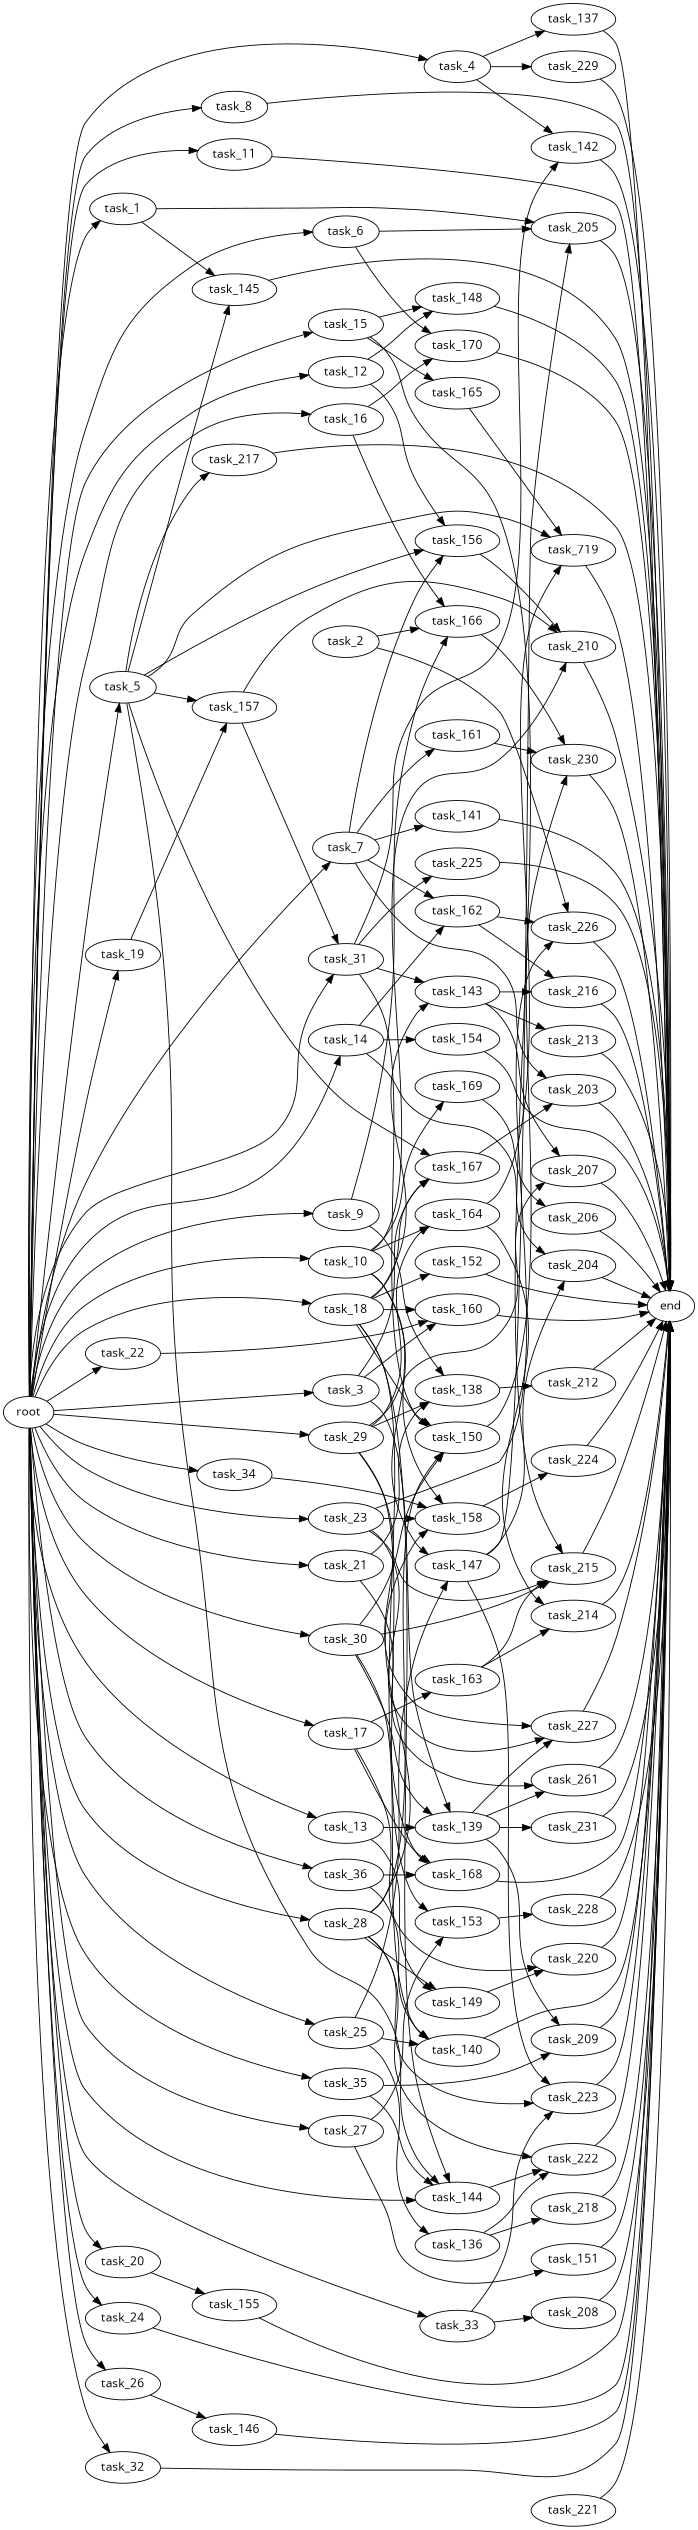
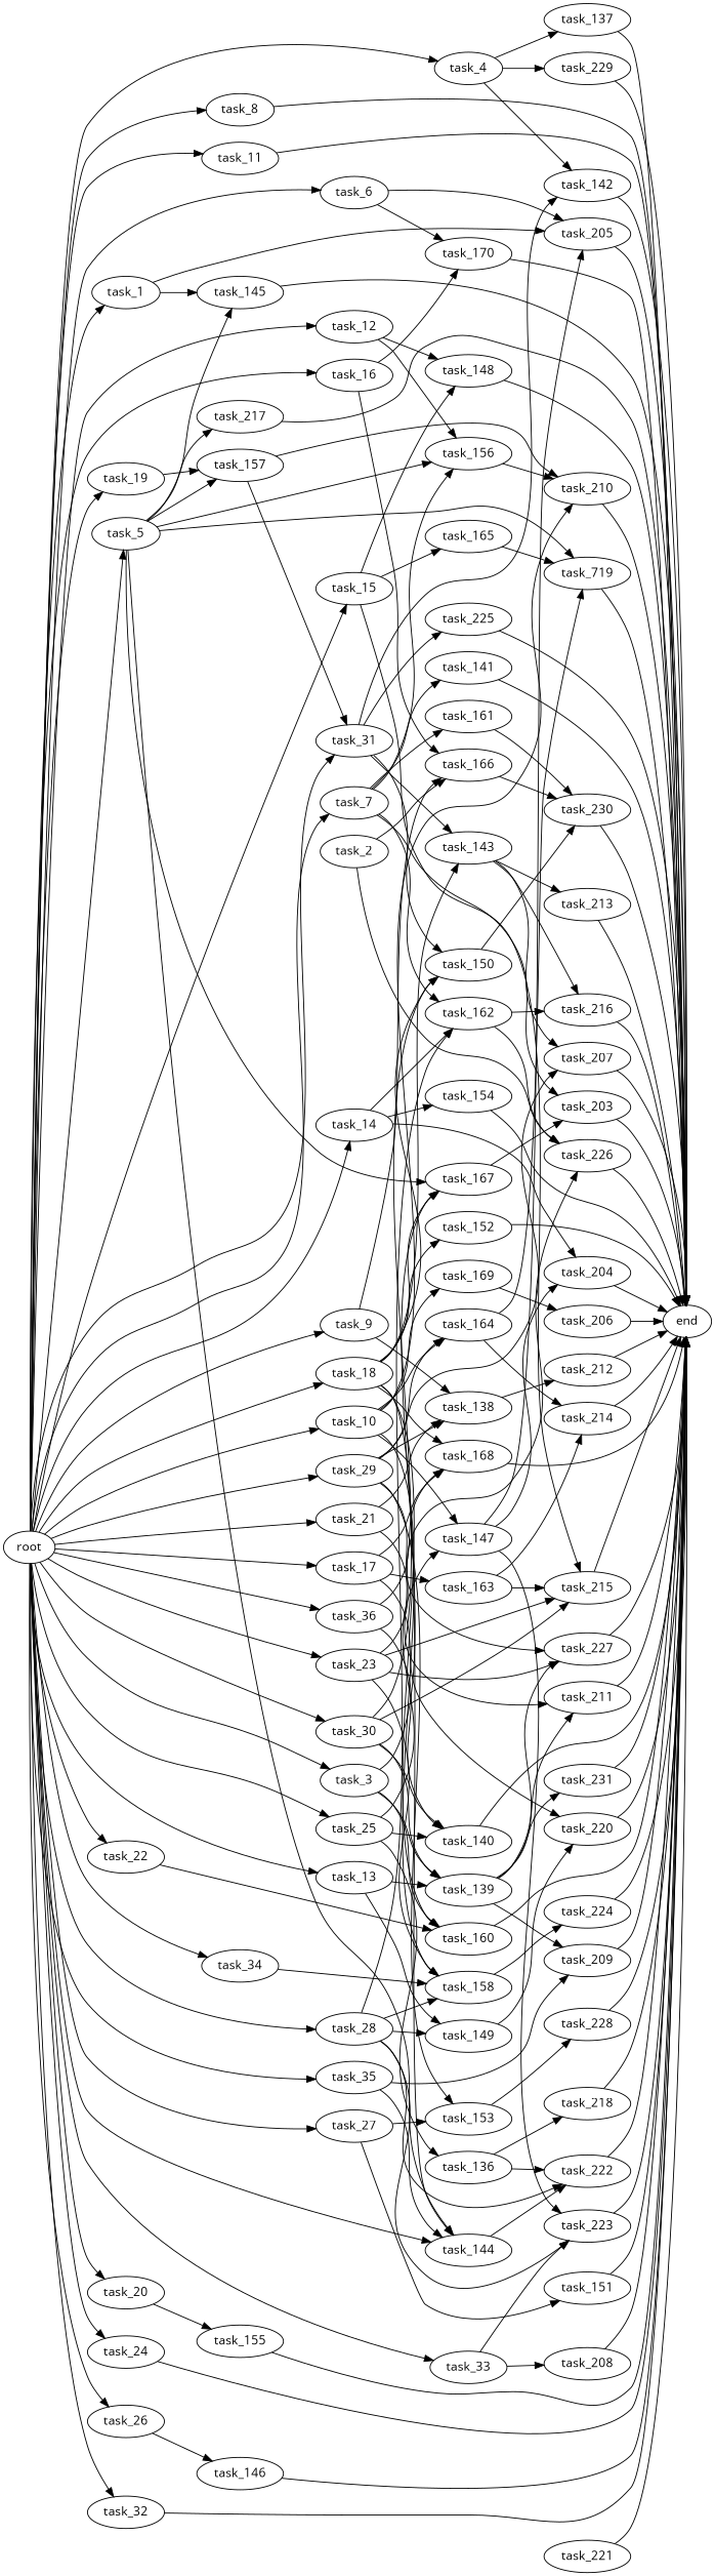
  digraph {
    fontname="Open Sans"
    rankdir=LR
    node [fontname="Open Sans"]
    edge [fontname="Open Sans"]
    root
    task_1
    task_3
    task_4
    task_5
    task_6
    task_7
    task_8
    task_9
    task_10
    task_11
    task_12
    task_13
    task_14
    task_15
    task_16
    task_17
    task_18
    task_19
    task_20
    task_21
    task_22
    task_23
    task_24
    task_25
    task_26
    task_27
    task_28
    task_29
    task_30
    task_31
    task_32
    task_33
    task_34
    task_35
    task_36
    task_144
    task_145
    task_205
    task_2
    task_166
    task_226
    task_139
    task_160
    task_167
    task_137
    task_142
    task_229
    task_156
    task_157
    task_217
    n52 [label=task_719]
    task_170
    task_141
    task_161
    task_162
    task_203
    end
    task_138
    task_147
    task_158
    task_164
    task_169
    task_210
    task_148
    task_149
    task_154
    task_204
    task_165
    task_215
    task_163
    task_168
    task_220
    task_143
    task_150
    task_152
    task_155
-   task_211 [label=task_261]
+   task_211
    task_227
    task_136
    task_140
    task_146
    task_151
    task_153
    task_222
    task_223
    task_207
    task_225
    task_208
    task_209
    task_230
    task_231
    task_216
    task_212
    task_224
    task_214
    task_206
    task_213
    task_218
    task_228
    task_221
    root -> task_1
    root -> task_3
    root -> task_4
    root -> task_5
    root -> task_6
    root -> task_7
    root -> task_8
    root -> task_9
    root -> task_10
    root -> task_11
    root -> task_12
    root -> task_13
    root -> task_14
    root -> task_15
    root -> task_16
    root -> task_17
    root -> task_18
    root -> task_19
    root -> task_20
    root -> task_21
    root -> task_22
    root -> task_23
    root -> task_24
    root -> task_25
    root -> task_26
    root -> task_27
    root -> task_28
    root -> task_29
    root -> task_30
    root -> task_31
    root -> task_32
    root -> task_33
    root -> task_34
    root -> task_35
    root -> task_36
    root -> task_144
    task_1 -> task_145
    task_1 -> task_205
    task_3 -> task_139
    task_3 -> task_160
    task_3 -> task_167
    task_4 -> task_137
    task_4 -> task_142
    task_4 -> task_229
    task_5 -> task_144
    task_5 -> task_145
    task_5 -> task_167
    task_5 -> task_156
    task_5 -> task_157
    task_5 -> task_217
    task_5 -> n52
    task_6 -> task_205
    task_6 -> task_170
    task_7 -> task_156
    task_7 -> task_141
    task_7 -> task_161
    task_7 -> task_162
    task_7 -> task_203
    task_8 -> end
    task_9 -> task_166
    task_9 -> task_138
    task_10 -> task_147
    task_10 -> task_158
    task_10 -> task_164
    task_10 -> task_169
    task_10 -> task_210
    task_11 -> end
    task_12 -> task_156
    task_12 -> task_148
    task_13 -> task_139
    task_13 -> task_149
    task_14 -> task_162
    task_14 -> task_154
    task_14 -> task_204
    task_15 -> task_148
    task_15 -> task_165
    task_15 -> task_215
    task_16 -> task_166
    task_16 -> task_170
    task_17 -> task_163
    task_17 -> task_168
    task_17 -> task_220
    task_18 -> task_144
    task_18 -> task_160
    task_18 -> task_167
    task_18 -> task_168
    task_18 -> task_143
    task_18 -> task_150
    task_18 -> task_152
    task_19 -> task_157
    task_20 -> task_155
    task_21 -> task_138
    task_21 -> task_211
    task_22 -> task_160
    task_23 -> task_226
    task_23 -> task_158
    task_23 -> task_215
    task_23 -> task_227
    task_24 -> end
    task_25 -> task_147
    task_25 -> task_136
    task_25 -> task_140
    task_26 -> task_146
    task_27 -> task_151
    task_27 -> task_153
-   task_28 -> task_150
+   task_28 -> task_162
    task_28 -> task_158
    task_28 -> task_149
    task_28 -> task_222
    task_28 -> task_223
    task_29 -> task_138
    task_29 -> task_164
    task_29 -> task_227
    task_29 -> task_153
    task_29 -> task_207
    task_30 -> task_139
    task_30 -> task_215
    task_30 -> task_150
    task_30 -> task_140
    task_31 -> task_142
    task_31 -> task_143
    task_31 -> task_150
    task_31 -> task_225
    task_32 -> end
    task_33 -> task_223
    task_33 -> task_208
    task_34 -> task_158
    task_35 -> task_144
    task_35 -> task_209
    task_36 -> task_168
    task_36 -> task_140
    task_144 -> task_222
    task_145 -> end
    task_205 -> end
    task_2 -> task_166
    task_2 -> task_226
    task_166 -> task_230
    task_226 -> end
    task_139 -> task_211
    task_139 -> task_227
    task_139 -> task_209
    task_139 -> task_231
    task_160 -> end
    task_167 -> task_203
    task_137 -> end
    task_142 -> end
    task_229 -> end
    task_156 -> task_210
    task_157 -> task_31
    task_157 -> task_210
    task_217 -> end
    n52 -> end
    task_170 -> end
    task_141 -> end
    task_161 -> task_230
    task_162 -> task_226
    task_162 -> task_216
    task_203 -> end
    task_138 -> task_212
    task_147 -> task_205
    task_147 -> task_204
    task_147 -> task_223
    task_158 -> task_224
    task_164 -> n52
    task_164 -> task_214
    task_169 -> task_206
    task_210 -> end
    task_148 -> end
    task_149 -> task_220
    task_154 -> end
    task_204 -> end
    task_165 -> n52
    task_215 -> end
    task_163 -> task_215
    task_163 -> task_214
    task_168 -> end
    task_220 -> end
    task_143 -> task_207
    task_143 -> task_216
    task_143 -> task_213
    task_150 -> task_230
    task_152 -> end
    task_155 -> end
    task_211 -> end
    task_227 -> end
    task_136 -> task_222
    task_136 -> task_218
    task_140 -> end
    task_146 -> end
    task_151 -> end
    task_153 -> task_228
    task_222 -> end
    task_223 -> end
    task_207 -> end
    task_225 -> end
    task_208 -> end
    task_209 -> end
    task_230 -> end
    task_231 -> end
    task_216 -> end
    task_212 -> end
    task_224 -> end
    task_214 -> end
    task_206 -> end
    task_213 -> end
    task_218 -> end
    task_228 -> end
    task_221 -> end
  }
